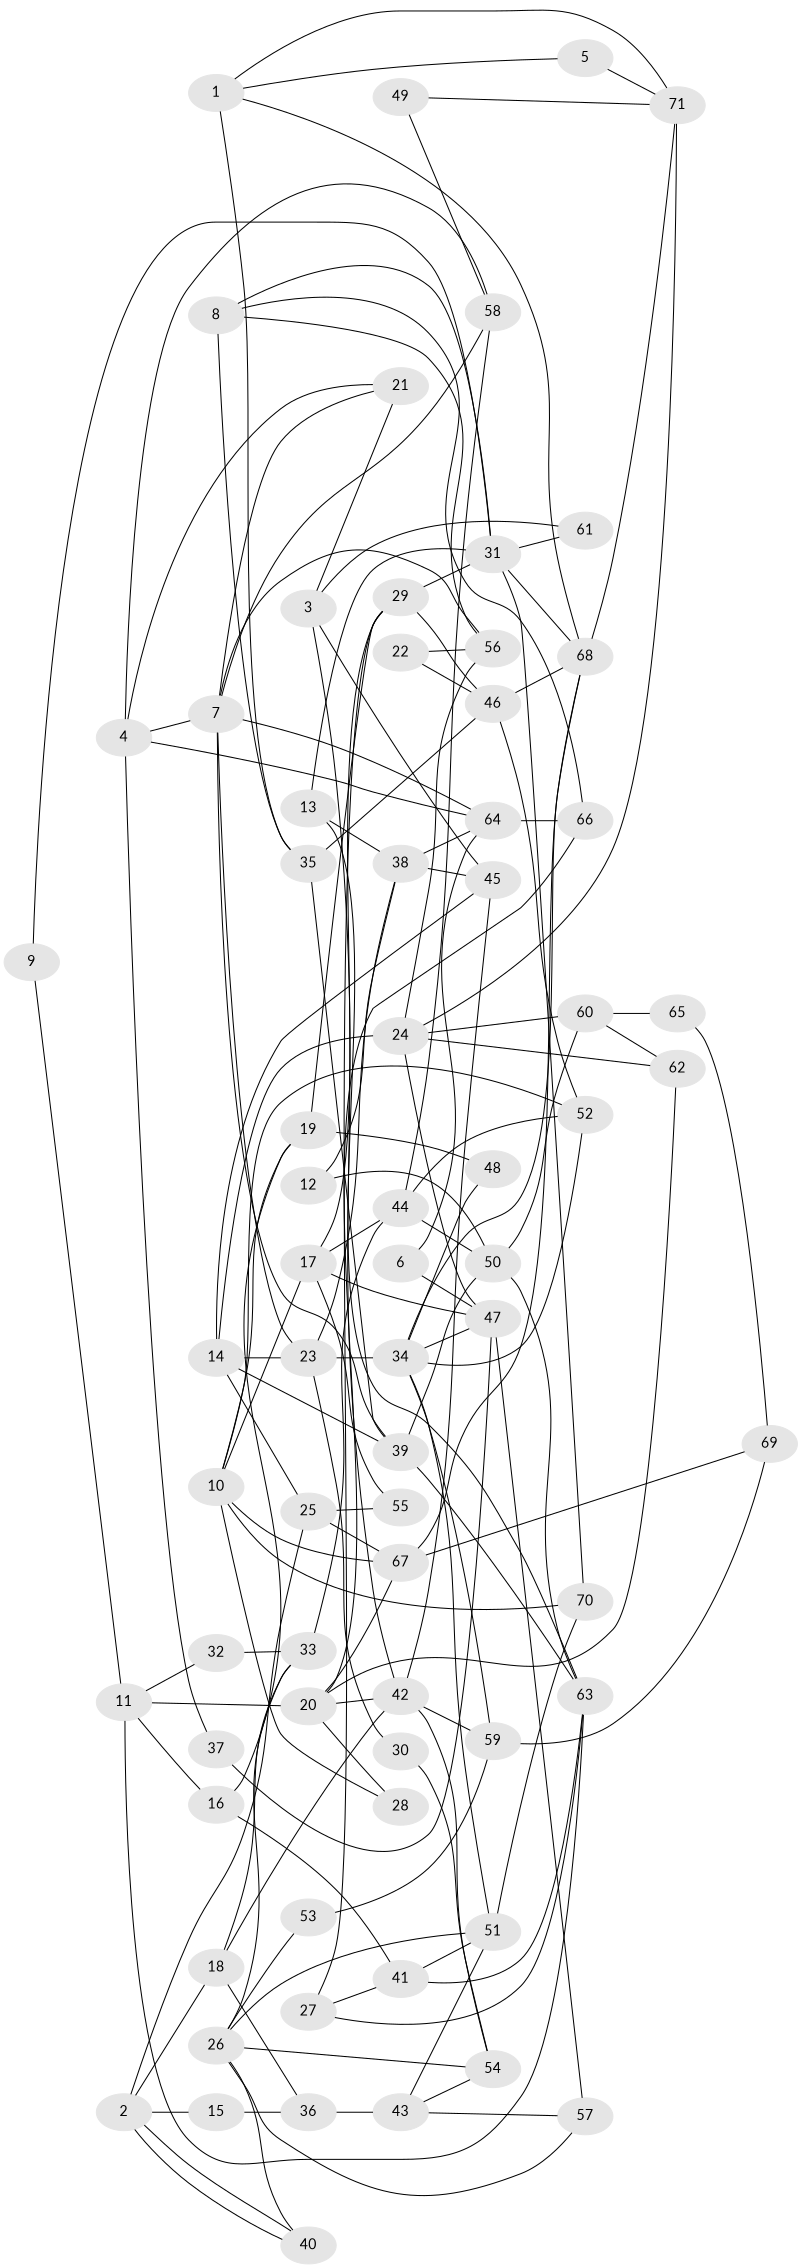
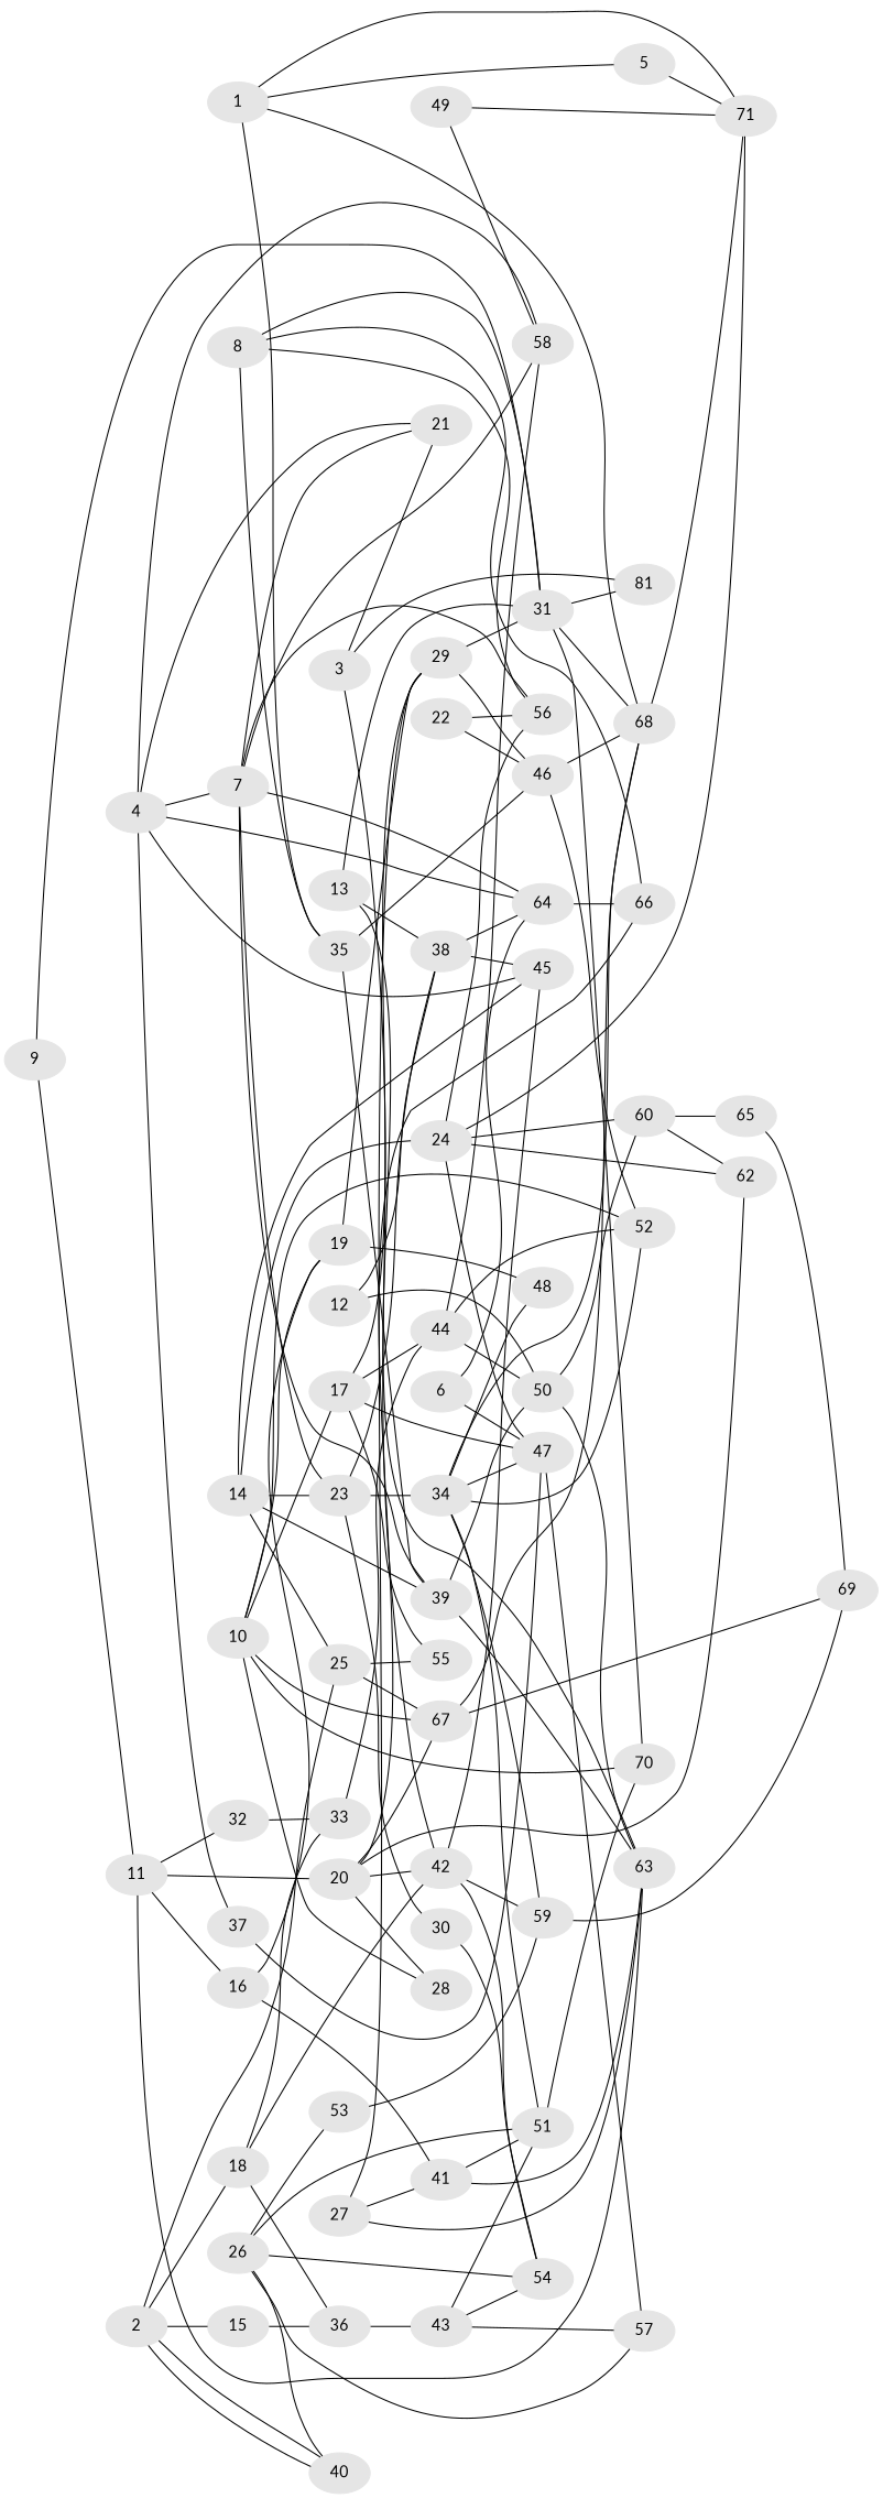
  graph {
    fontname=Lato
    rankdir=LR
    node [color=gray90 fontname=Lato style=filled]
    edge [fontname=Lato]
    1
    5
    35
    68
    71
    39
    46
    2
    15
    18
    25
    40
    36
    42
    33
    67
    55
    3
    21
-   61
+   61 [label=81]
    45
    54
    59
    4
    7
    37
    58
    64
    23
    56
    47
    66
    6
    57
    38
    30
    34
    63
    50
    8
    31
    70
    9
    11
    16
    20
    32
    10
    17
    19
    28
    52
    29
    44
    48
    69
    41
    62
    12
    60
    13
    14
    24
    43
    26
    51
    53
    22
    65
    27
    49
    1 -- 5
    1 -- 35
    1 -- 68
    1 -- 71
    5 -- 71
    35 -- 39
    35 -- 46
    68 -- 71
    39 -- 63
    39 -- 50
    46 -- 68
    46 -- 52
    2 -- 15
    2 -- 18
    2 -- 25
    2 -- 40
    2 -- 40
    15 -- 36
    18 -- 36
    18 -- 42
    18 -- 33
    25 -- 67
    25 -- 55
    36 -- 43
    42 -- 45
    42 -- 54
    42 -- 59
    33 -- 44
    67 -- 68
    67 -- 69
    3 -- 42
    3 -- 21
    3 -- 61
    59 -- 69
    4 -- 21
-   3 -- 45
+   4 -- 45
    4 -- 7
    4 -- 37
    4 -- 58
    4 -- 64
    7 -- 39
    7 -- 21
    7 -- 58
    7 -- 64
    7 -- 23
    7 -- 56
    37 -- 47
    64 -- 66
    23 -- 38
    23 -- 30
    23 -- 34
    47 -- 57
    6 -- 64
    6 -- 47
    38 -- 45
    38 -- 64
    30 -- 54
    34 -- 68
    34 -- 59
    34 -- 47
    34 -- 52
    34 -- 48
    34 -- 51
    50 -- 63
    50 -- 60
    8 -- 35
    8 -- 56
    8 -- 66
    8 -- 31
    31 -- 68
    31 -- 61
    31 -- 70
    9 -- 31
    9 -- 11
    11 -- 63
    11 -- 16
    11 -- 20
    11 -- 32
    16 -- 19
    16 -- 41
    20 -- 42
    20 -- 67
    20 -- 66
    20 -- 28
    20 -- 62
    32 -- 33
    10 -- 67
    10 -- 70
    10 -- 17
    10 -- 19
    10 -- 28
    10 -- 52
    17 -- 55
    17 -- 47
    17 -- 29
    17 -- 44
    19 -- 29
    19 -- 48
    29 -- 46
    29 -- 31
    44 -- 58
    44 -- 50
    44 -- 52
    41 -- 63
    41 -- 51
    12 -- 38
    12 -- 50
    60 -- 62
    60 -- 65
    13 -- 38
    13 -- 63
    13 -- 31
    14 -- 39
    14 -- 25
    14 -- 45
    14 -- 23
    14 -- 24
    24 -- 71
    24 -- 56
    24 -- 47
    24 -- 62
    24 -- 60
    43 -- 54
    43 -- 57
    43 -- 51
    26 -- 40
-   26 -- 33
    26 -- 54
    26 -- 57
    26 -- 51
    26 -- 53
    51 -- 70
    53 -- 59
    22 -- 46
    22 -- 56
    65 -- 69
    27 -- 63
    27 -- 29
    27 -- 41
    49 -- 71
    49 -- 58
  }
